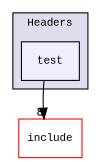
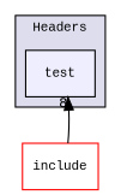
  digraph {
    compound=true
    fontname="Liberation Mono"
    node [fontname="Liberation Mono" fontsize=10 shape=box]
    n1 [fillcolor="#eeeeff" label=test pencolor=black style=filled]
    n2 [color=red label=include]
    subgraph cluster_1 {
      bgcolor="#ddddee"
      fontsize=10
      label=Headers
      pencolor=black
      n1
    }
-   n1 -> n2 [headlabel=8 labeldistance=1.5 labelfontname=Helvetica labelfontsize=10 fontname="Liberation Mono"]
+   n2 -> n1 [headlabel=8 labeldistance=1.5 labelfontname=Helvetica labelfontsize=10 fontname="Liberation Mono"]
  }
